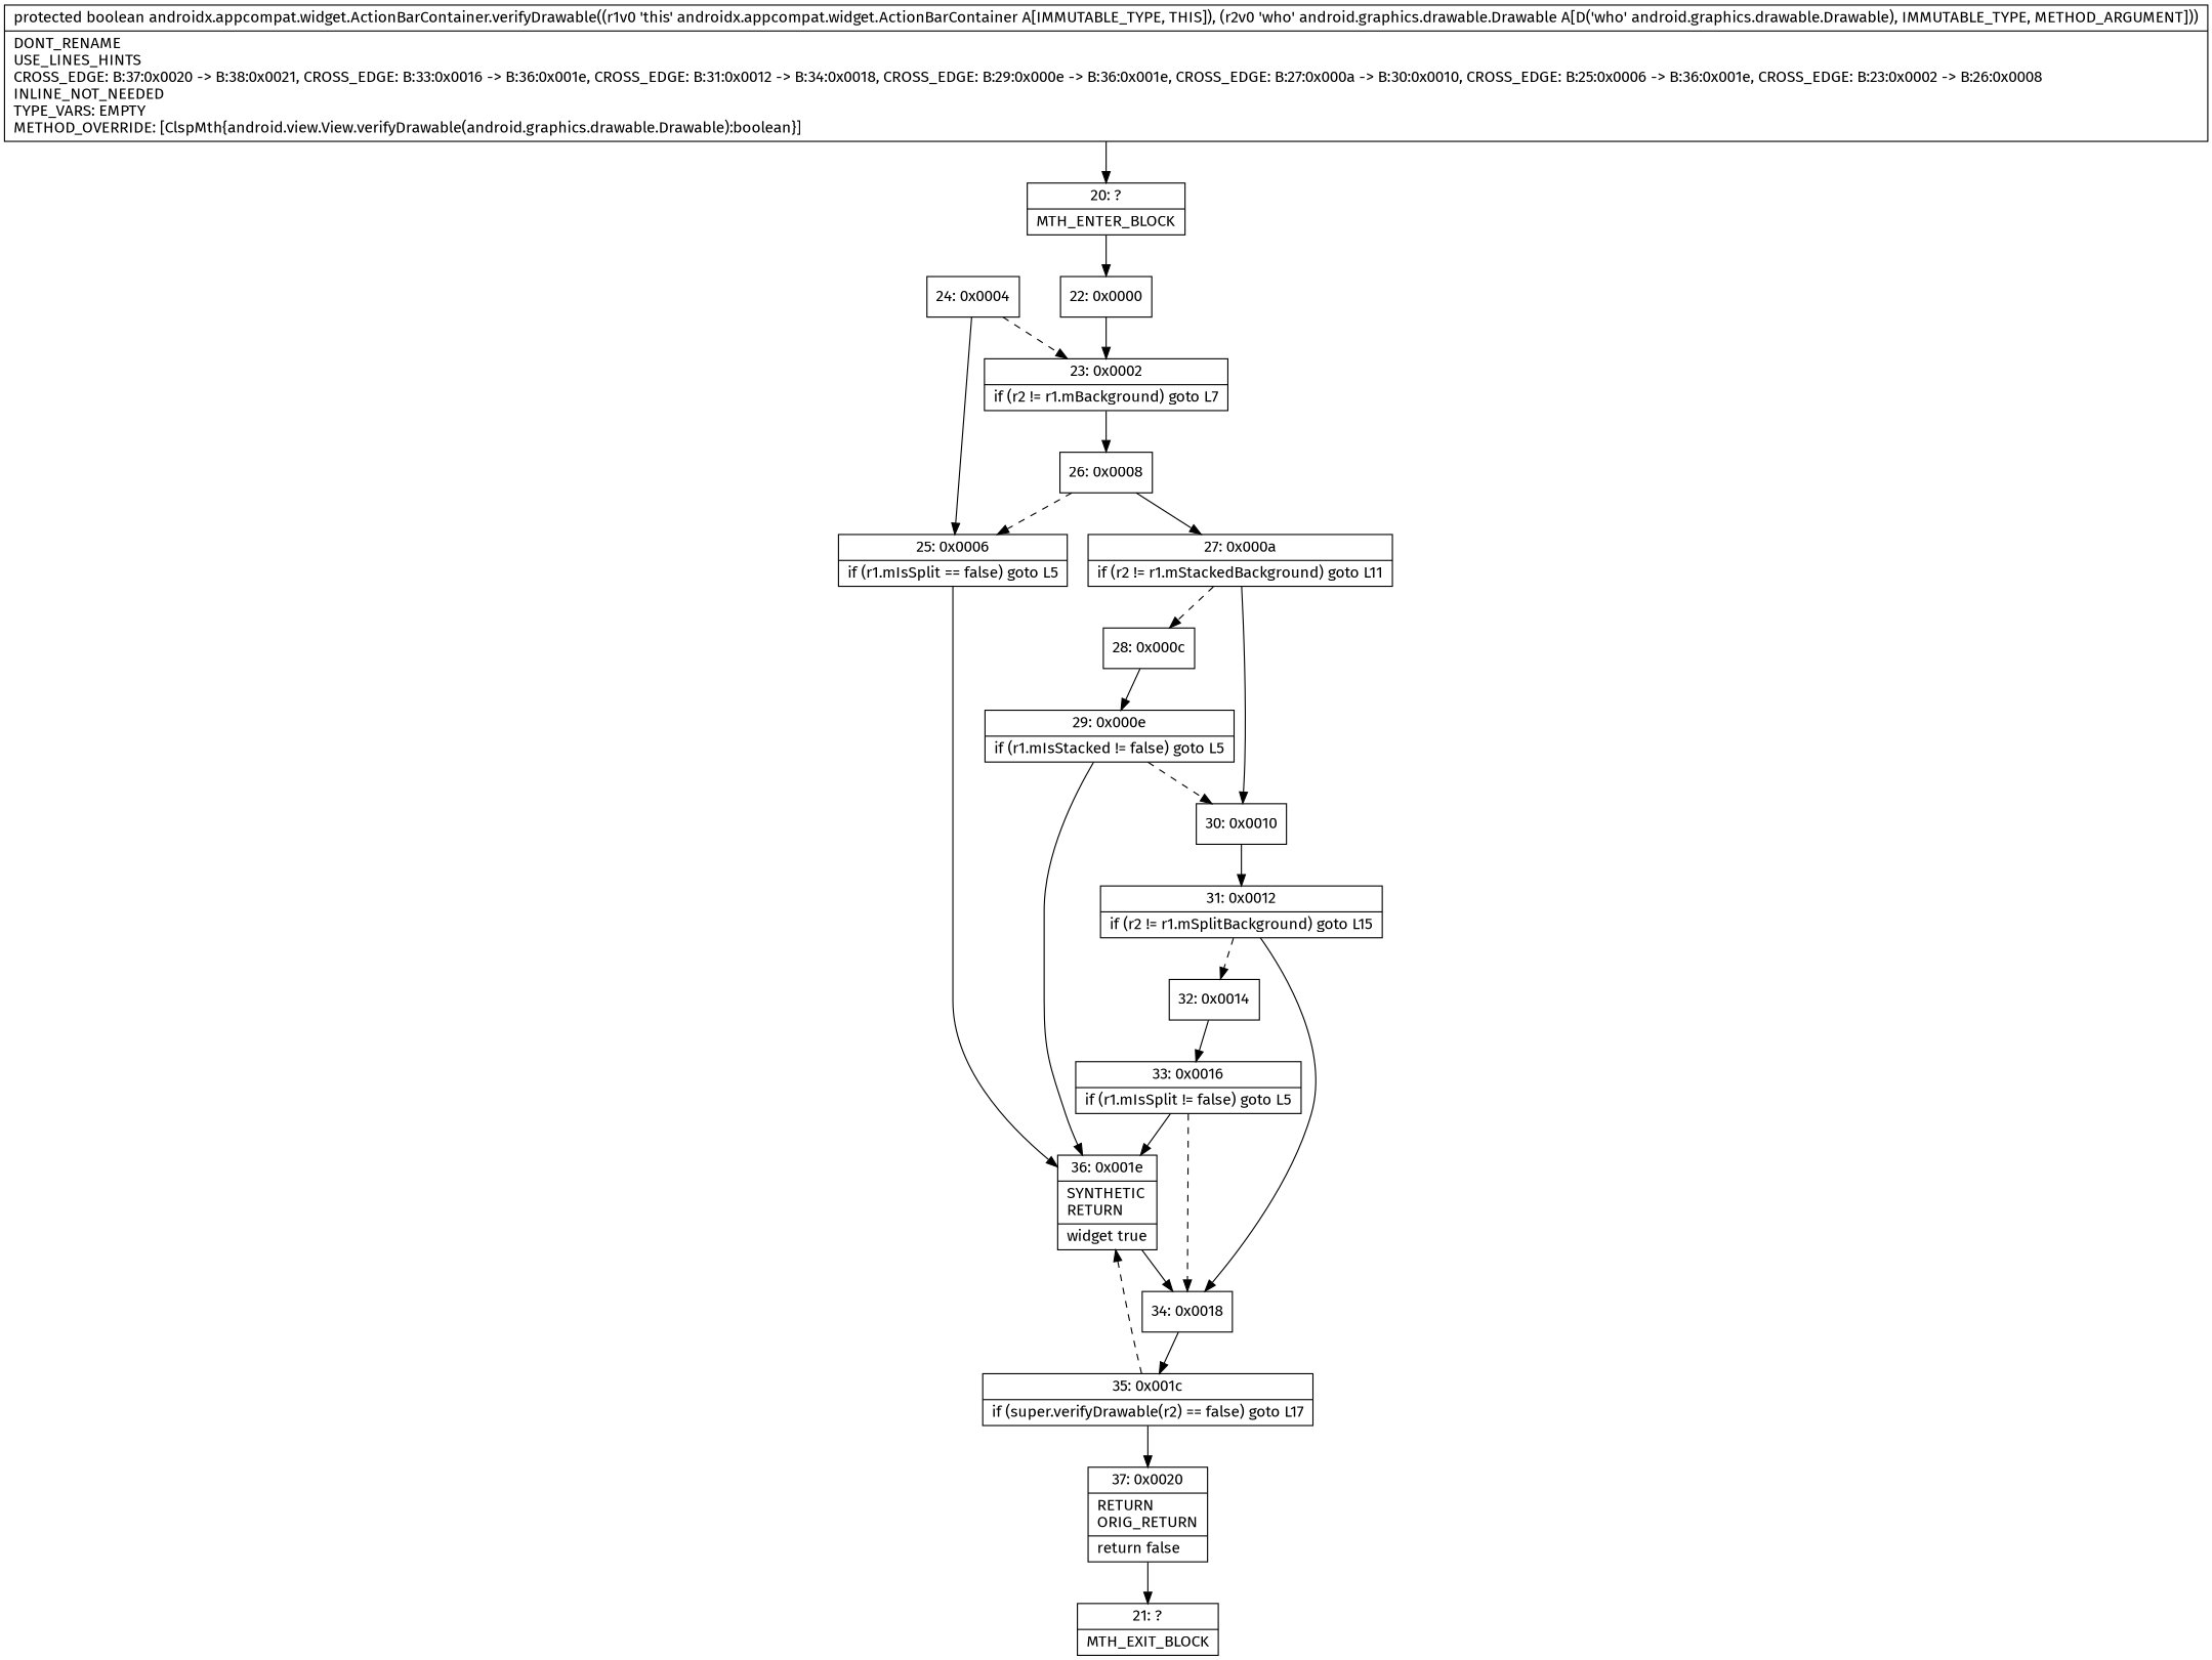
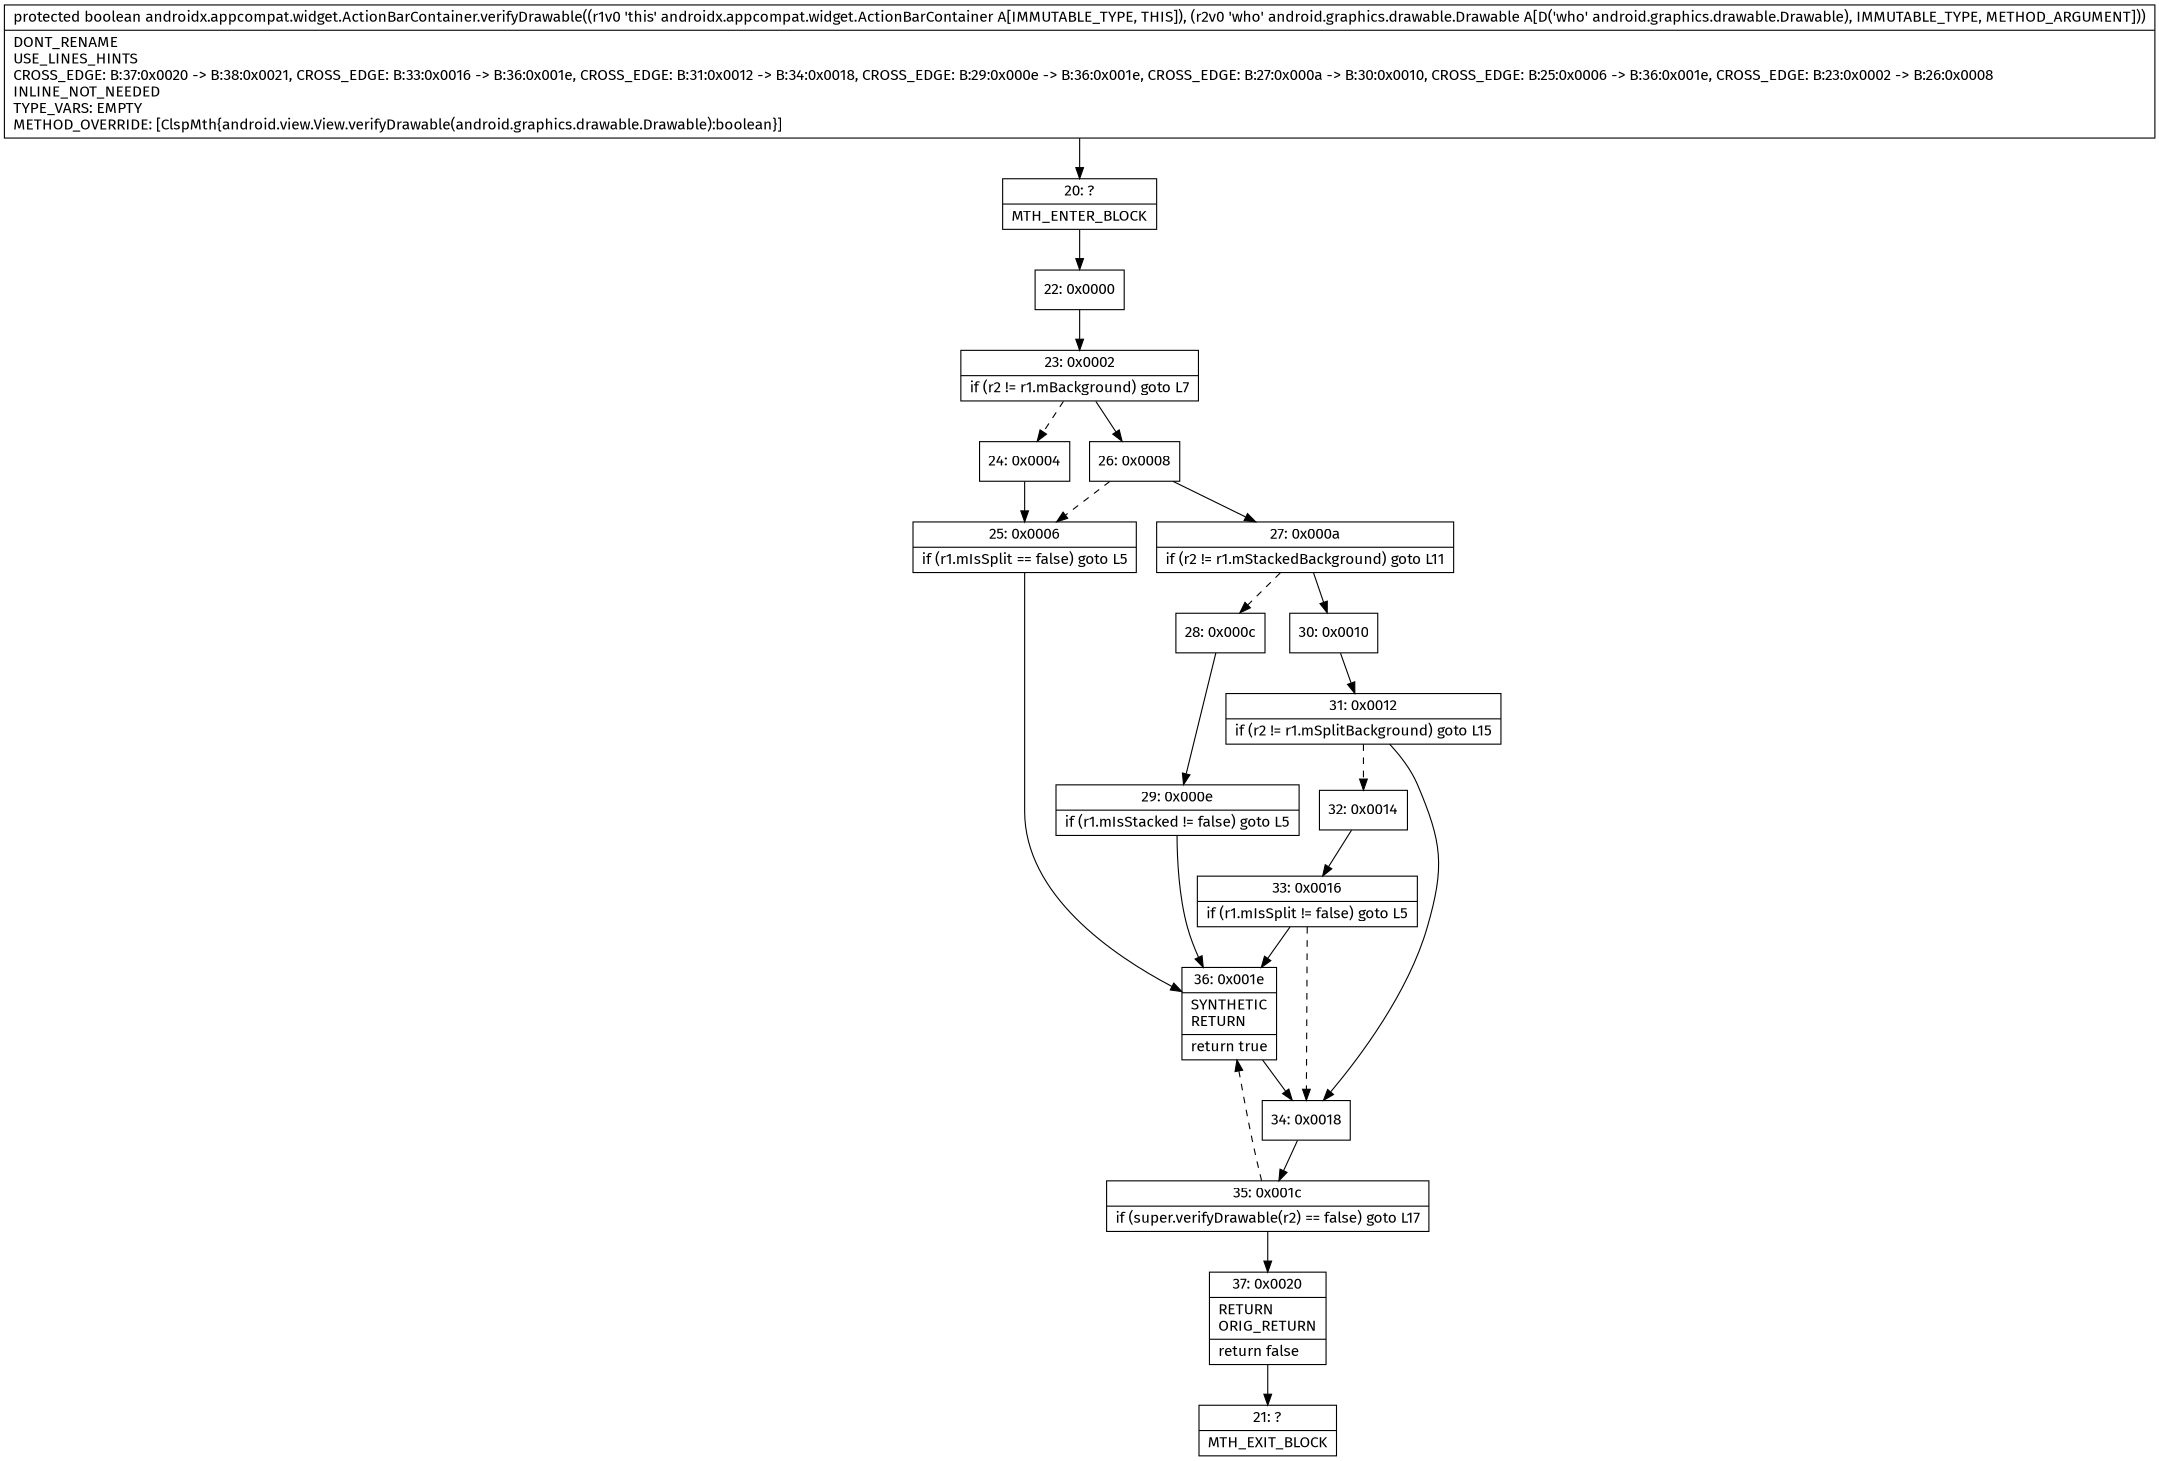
  digraph {
    fontname="Fira Sans"
    node [fontname="Fira Sans" shape=record]
    edge [fontname="Fira Sans"]
    n1 [label="{20\:\ ?|MTH_ENTER_BLOCK\l}"]
    n2 [label="{22\:\ 0x0000}"]
    n3 [label="{23\:\ 0x0002|if (r2 != r1.mBackground) goto L7\l}"]
    n4 [label="{24\:\ 0x0004}"]
    n5 [label="{26\:\ 0x0008}"]
    n6 [label="{25\:\ 0x0006|if (r1.mIsSplit == false) goto L5\l}"]
    n7 [label="{27\:\ 0x000a|if (r2 != r1.mStackedBackground) goto L11\l}"]
-   n8 [label="{36\:\ 0x001e|SYNTHETIC\lRETURN\l|widget true\l}"]
+   n8 [label="{36\:\ 0x001e|SYNTHETIC\lRETURN\l|return true\l}"]
    n9 [label="{34\:\ 0x0018}"]
    n10 [label="{21\:\ ?|MTH_EXIT_BLOCK\l}"]
    n11 [label="{28\:\ 0x000c}"]
    n12 [label="{30\:\ 0x0010}"]
    n13 [label="{29\:\ 0x000e|if (r1.mIsStacked != false) goto L5\l}"]
    n14 [label="{31\:\ 0x0012|if (r2 != r1.mSplitBackground) goto L15\l}"]
    n15 [label="{32\:\ 0x0014}"]
    n16 [label="{33\:\ 0x0016|if (r1.mIsSplit != false) goto L5\l}"]
    n17 [label="{35\:\ 0x001c|if (super.verifyDrawable(r2) == false) goto L17\l}"]
    n18 [label="{37\:\ 0x0020|RETURN\lORIG_RETURN\l|return false\l}"]
    n19 [label="{protected boolean androidx.appcompat.widget.ActionBarContainer.verifyDrawable((r1v0 'this' androidx.appcompat.widget.ActionBarContainer A[IMMUTABLE_TYPE, THIS]), (r2v0 'who' android.graphics.drawable.Drawable A[D('who' android.graphics.drawable.Drawable), IMMUTABLE_TYPE, METHOD_ARGUMENT]))  | DONT_RENAME\lUSE_LINES_HINTS\lCROSS_EDGE: B:37:0x0020 \-\> B:38:0x0021, CROSS_EDGE: B:33:0x0016 \-\> B:36:0x001e, CROSS_EDGE: B:31:0x0012 \-\> B:34:0x0018, CROSS_EDGE: B:29:0x000e \-\> B:36:0x001e, CROSS_EDGE: B:27:0x000a \-\> B:30:0x0010, CROSS_EDGE: B:25:0x0006 \-\> B:36:0x001e, CROSS_EDGE: B:23:0x0002 \-\> B:26:0x0008\lINLINE_NOT_NEEDED\lTYPE_VARS: EMPTY\lMETHOD_OVERRIDE: [ClspMth\{android.view.View.verifyDrawable(android.graphics.drawable.Drawable):boolean\}]\l}"]
    n1 -> n2
    n2 -> n3
-   n4 -> n3 [style=dashed]
+   n3 -> n4 [style=dashed]
    n3 -> n5
    n4 -> n6
    n5 -> n6 [style=dashed]
    n5 -> n7
    n6 -> n8
    n7 -> n11 [style=dashed]
    n7 -> n12
    n8 -> n9
    n9 -> n17
    n11 -> n13
    n12 -> n14
    n13 -> n8
-   n13 -> n12 [style=dashed]
    n14 -> n9
    n14 -> n15 [style=dashed]
    n15 -> n16
    n16 -> n8
    n16 -> n9 [style=dashed]
    n17 -> n8 [style=dashed]
    n17 -> n18
    n18 -> n10
    n19 -> n1
  }
